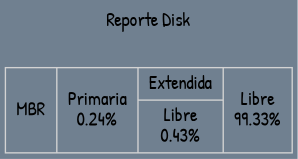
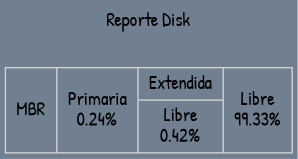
  digraph {
    bgcolor=slategrey
    label=" Reporte Disk "
    labelloc=t
    fontname="Patrick Hand"
-   n1 [color=lightgrey label="MBR|Primaria\n0.24%\n|{Extendida|Libre\n0.43%\n}|Libre\n99.33%\n" shape=record fontname="Patrick Hand"]
+   n1 [color=lightgrey label="MBR|Primaria\n0.24%\n|{Extendida|Libre\n0.42%\n}|Libre\n99.33%\n" shape=record fontname="Patrick Hand"]
  }
